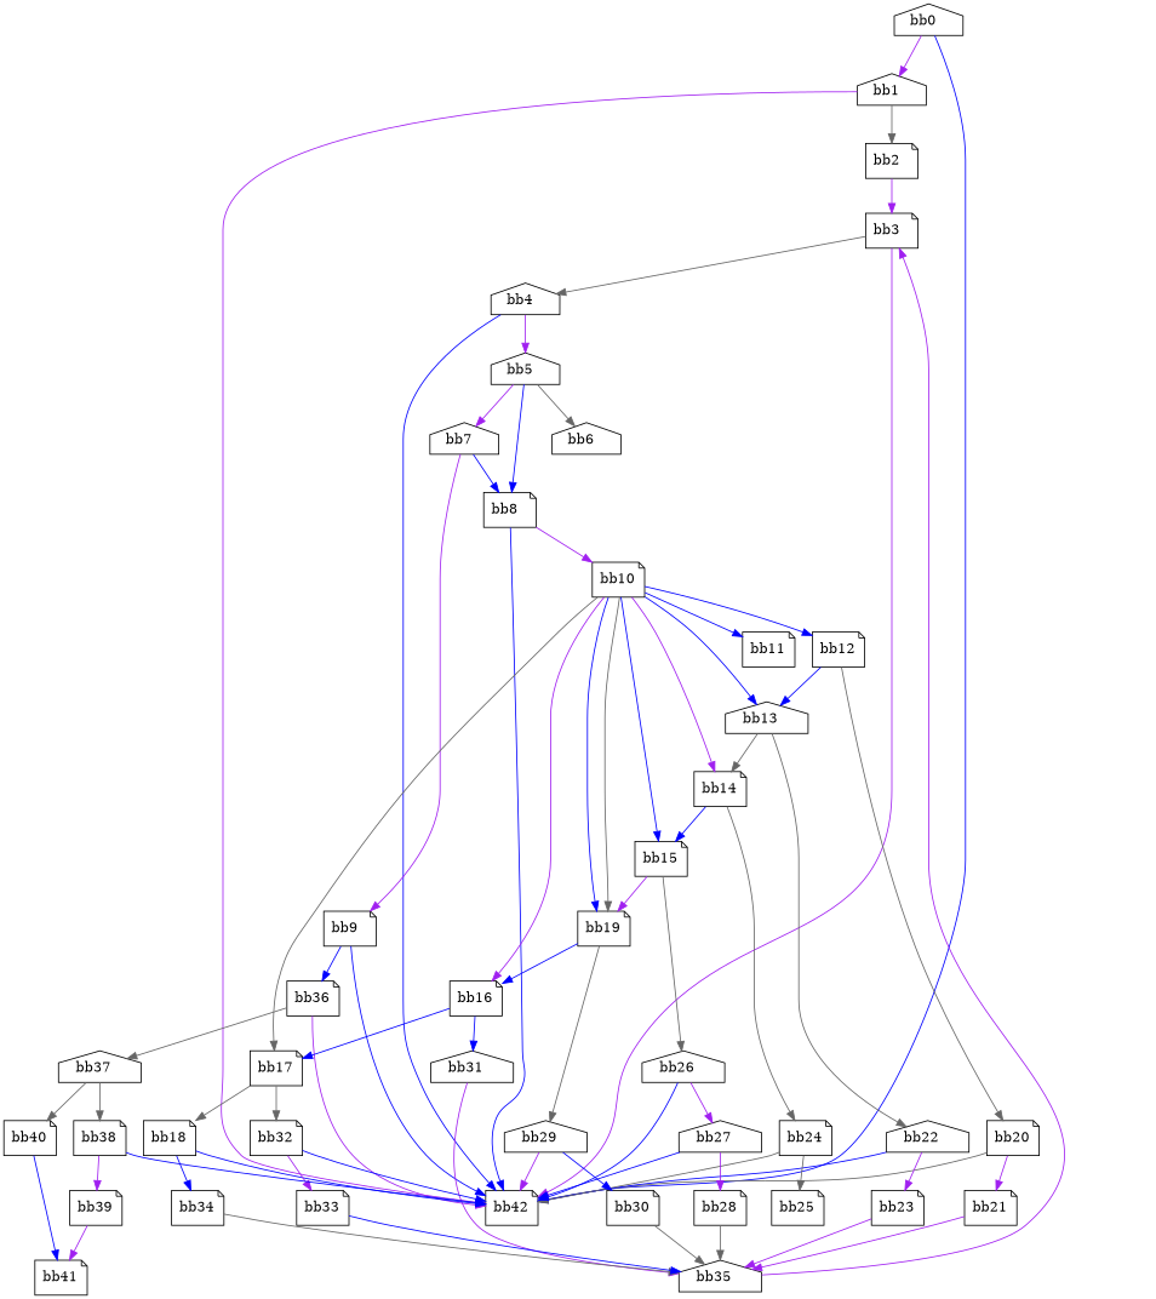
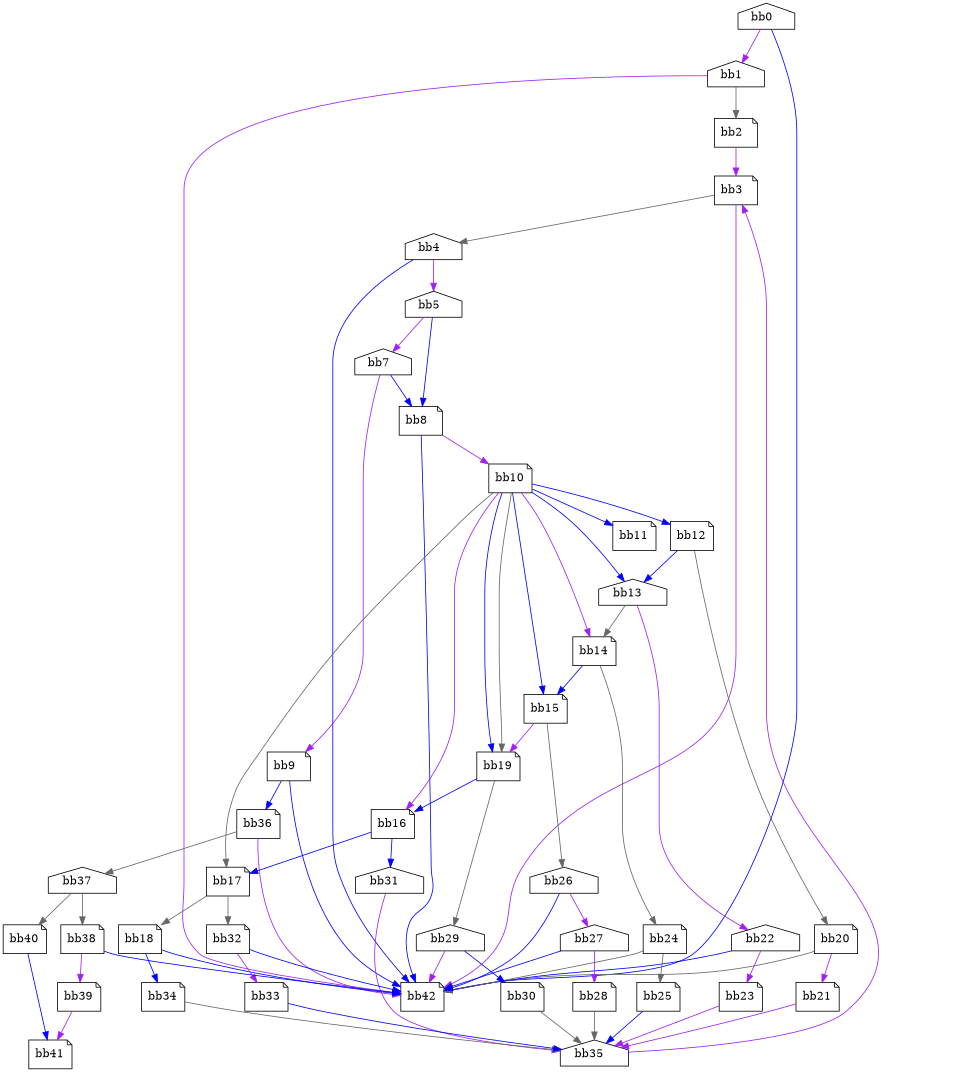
  digraph {
    node [shape=note]
    edge [color=blue]
    n1 [label="bb0\l" shape=house]
    n2 [label="bb1\l" shape=house]
    n3 [label="bb42\l"]
    n4 [label="bb2\l"]
    n5 [label="bb3\l"]
    n6 [label="bb4\l" shape=house]
    n7 [label="bb5\l" shape=house]
-   n8 [label="bb6\l" shape=house]
    n9 [label="bb7\l" shape=house]
    n10 [label="bb8\l"]
    n11 [label="bb9\l"]
    n12 [label="bb10\l"]
    n13 [label="bb36\l"]
    n14 [label="bb11\l"]
    n15 [label="bb12\l"]
    n16 [label="bb13\l" shape=house]
    n17 [label="bb14\l"]
    n18 [label="bb15\l"]
    n19 [label="bb16\l"]
    n20 [label="bb17\l"]
    n21 [label="bb19\l"]
    n22 [label="bb37\l" shape=house]
    n23 [label="bb20\l"]
    n24 [label="bb22\l" shape=house]
    n25 [label="bb24\l"]
    n26 [label="bb26\l" shape=house]
    n27 [label="bb31\l" shape=house]
    n28 [label="bb18\l"]
    n29 [label="bb32\l"]
    n30 [label="bb34\l"]
    n31 [label="bb29\l" shape=house]
    n32 [label="bb21\l"]
    n33 [label="bb23\l"]
    n34 [label="bb25\l"]
    n35 [label="bb27\l" shape=house]
    n36 [label="bb35\l" shape=house]
    n37 [label="bb33\l"]
    n38 [label="bb30\l"]
    n39 [label="bb28\l"]
    n40 [label="bb38\l"]
    n41 [label="bb40\l"]
    n42 [label="bb39\l"]
    n43 [label="bb41\l"]
    n1 -> n2 [color=purple]
    n1 -> n3
    n2 -> n3 [color=purple]
    n2 -> n4 [color=gray40]
    n4 -> n5 [color=purple]
    n5 -> n3 [color=purple]
    n5 -> n6 [color=gray40]
    n6 -> n3
    n6 -> n7 [color=purple]
-   n7 -> n8 [color=gray40]
    n7 -> n9 [color=purple]
    n7 -> n10
    n9 -> n10
    n9 -> n11 [color=purple]
    n10 -> n3
    n10 -> n12 [color=purple]
    n11 -> n3
    n11 -> n13
    n12 -> n14
    n12 -> n15
    n12 -> n16
    n12 -> n17 [color=purple]
    n12 -> n18
    n12 -> n19 [color=purple]
    n12 -> n20 [color=gray40]
    n12 -> n21
    n12 -> n21 [color=gray40]
    n13 -> n3 [color=purple]
    n13 -> n22 [color=gray40]
    n15 -> n16
    n15 -> n23 [color=gray40]
    n16 -> n17 [color=gray40]
-   n16 -> n24 [color=gray40]
+   n16 -> n24 [color=purple]
    n17 -> n18
    n17 -> n25 [color=gray40]
    n18 -> n21 [color=purple]
    n18 -> n26 [color=gray40]
    n19 -> n20
    n19 -> n27
    n20 -> n28 [color=gray40]
    n20 -> n29 [color=gray40]
    n21 -> n19
    n21 -> n31 [color=gray40]
    n22 -> n40 [color=gray40]
    n22 -> n41 [color=gray40]
    n23 -> n3 [color=gray40]
    n23 -> n32 [color=purple]
    n24 -> n3
    n24 -> n33 [color=purple]
    n25 -> n3 [color=gray40]
    n25 -> n34 [color=gray40]
    n26 -> n3
    n26 -> n35 [color=purple]
    n27 -> n36 [color=purple]
    n28 -> n3
    n28 -> n30
    n29 -> n3
    n29 -> n37 [color=purple]
    n30 -> n36 [color=gray40]
    n31 -> n3 [color=purple]
    n31 -> n38
    n32 -> n36 [color=purple]
    n33 -> n36 [color=purple]
+   n34 -> n36
    n35 -> n3
    n35 -> n39 [color=purple]
    n36 -> n5 [color=purple]
    n37 -> n36
    n38 -> n36 [color=gray40]
    n39 -> n36 [color=gray40]
    n40 -> n3
    n40 -> n42 [color=purple]
    n41 -> n43
    n42 -> n43 [color=purple]
  }
